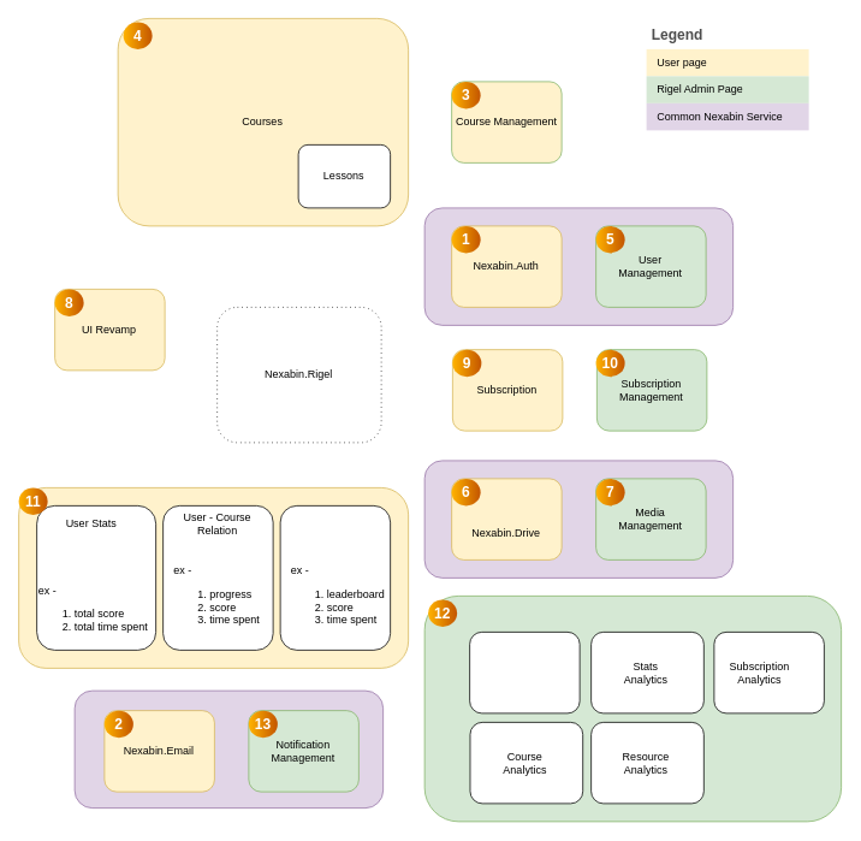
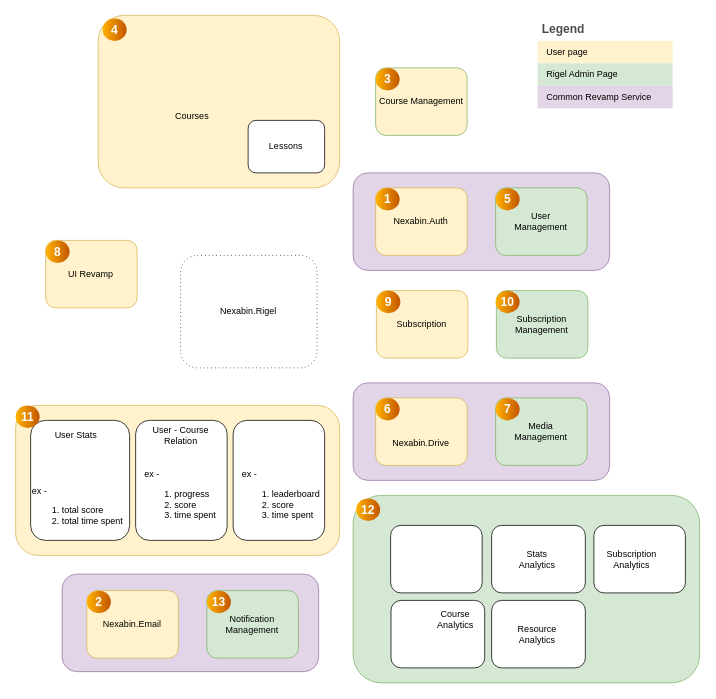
  <mxCell id="0" />
  <mxCell id="1" parent="0" />
  <mxCell id="2" value="" style="rounded=1;whiteSpace=wrap;html=1;fillColor=#d5e8d4;strokeColor=#82b366;" parent="1" vertex="1"><mxGeometry x="470" y="660" width="462" height="250" as="geometry" /></mxCell>
  <mxCell id="3" value="" style="rounded=1;whiteSpace=wrap;html=1;fillColor=#e1d5e7;strokeColor=#9673a6;" parent="1" vertex="1"><mxGeometry x="470" y="510" width="342" height="130" as="geometry" /></mxCell>
  <mxCell id="4" value="" style="rounded=1;whiteSpace=wrap;html=1;fillColor=#e1d5e7;strokeColor=#9673a6;" parent="1" vertex="1"><mxGeometry x="470" y="230" width="342" height="130" as="geometry" /></mxCell>
  <mxCell id="5" value="" style="rounded=1;whiteSpace=wrap;html=1;fillColor=#fff2cc;strokeColor=#d6b656;" parent="1" vertex="1"><mxGeometry x="130" y="20" width="322" height="230" as="geometry" /></mxCell>
  <mxCell id="6" value="" style="rounded=1;whiteSpace=wrap;html=1;dashed=1;dashPattern=1 4;" parent="1" vertex="1"><mxGeometry x="240" y="340" width="182" height="150" as="geometry" /></mxCell>
  <mxCell id="7" value="Nexabin.Rigel" style="text;html=1;align=center;verticalAlign=middle;resizable=0;points=[];autosize=1;strokeColor=none;fillColor=none;" parent="1" vertex="1"><mxGeometry x="280" y="400" width="100" height="30" as="geometry" /></mxCell>
  <mxCell id="8" value="" style="group" parent="1" vertex="1" connectable="0"><mxGeometry x="330" y="160" width="102" height="70" as="geometry" /></mxCell>
  <mxCell id="9" value="" style="rounded=1;whiteSpace=wrap;html=1;" parent="8" vertex="1"><mxGeometry width="102" height="70" as="geometry" /></mxCell>
  <mxCell id="10" value="Lessons" style="text;html=1;align=center;verticalAlign=middle;resizable=0;points=[];autosize=1;strokeColor=none;fillColor=none;" parent="8" vertex="1"><mxGeometry x="15.003" y="20.003" width="70" height="30" as="geometry" /></mxCell>
- <mxCell id="11" value="Courses" style="text;html=1;align=center;verticalAlign=middle;resizable=0;points=[];autosize=1;strokeColor=none;fillColor=none;" parent="1" vertex="1"><mxGeometry x="255" y="120" width="70" height="30" as="geometry" /></mxCell>
+ <mxCell id="11" value="Courses" style="text;html=1;align=center;verticalAlign=middle;resizable=0;points=[];autosize=1;strokeColor=none;fillColor=none;" parent="1" vertex="1"><mxGeometry x="220" y="140" width="70" height="30" as="geometry" /></mxCell>
  <mxCell id="12" value="" style="group" parent="1" vertex="1" connectable="0"><mxGeometry x="501" y="387" width="122" height="90" as="geometry" /></mxCell>
  <mxCell id="13" value="" style="rounded=1;whiteSpace=wrap;html=1;fillColor=#fff2cc;strokeColor=#d6b656;" parent="12" vertex="1"><mxGeometry width="122" height="90" as="geometry" /></mxCell>
  <mxCell id="14" value="Subscription" style="text;html=1;align=center;verticalAlign=middle;resizable=0;points=[];autosize=1;strokeColor=none;fillColor=none;" parent="12" vertex="1"><mxGeometry x="15" y="30" width="90" height="30" as="geometry" /></mxCell>
  <mxCell id="15" value="9" style="ellipse;whiteSpace=wrap;html=1;aspect=fixed;rotation=0;gradientColor=#C35500;strokeColor=none;gradientDirection=east;fillColor=#FFB300;rounded=0;pointerEvents=0;fontFamily=Helvetica;fontSize=16;fontColor=#FFFFFF;spacingTop=4;spacingBottom=4;spacingLeft=4;spacingRight=4;points=[];fontStyle=1" parent="12" vertex="1"><mxGeometry width="32" height="30" as="geometry" /></mxCell>
  <mxCell id="16" value="" style="group" parent="1" vertex="1" connectable="0"><mxGeometry x="661" y="387" width="122" height="90" as="geometry" /></mxCell>
  <mxCell id="17" value="" style="rounded=1;whiteSpace=wrap;html=1;fillColor=#d5e8d4;strokeColor=#82b366;" parent="16" vertex="1"><mxGeometry width="122" height="90" as="geometry" /></mxCell>
  <mxCell id="18" value="Subscription&lt;div&gt;Management&lt;/div&gt;" style="text;html=1;align=center;verticalAlign=middle;resizable=0;points=[];autosize=1;strokeColor=none;fillColor=none;" parent="16" vertex="1"><mxGeometry x="15" y="25" width="90" height="40" as="geometry" /></mxCell>
  <mxCell id="19" value="10" style="ellipse;whiteSpace=wrap;html=1;aspect=fixed;rotation=0;gradientColor=#C35500;strokeColor=none;gradientDirection=east;fillColor=#FFB300;rounded=0;pointerEvents=0;fontFamily=Helvetica;fontSize=16;fontColor=#FFFFFF;spacingTop=4;spacingBottom=4;spacingLeft=4;spacingRight=4;points=[];fontStyle=1" parent="16" vertex="1"><mxGeometry x="-1" width="32" height="30" as="geometry" /></mxCell>
  <mxCell id="20" value="" style="group" parent="1" vertex="1" connectable="0"><mxGeometry x="660" y="250" width="122" height="90" as="geometry" /></mxCell>
  <mxCell id="21" value="" style="rounded=1;whiteSpace=wrap;html=1;fillColor=#d5e8d4;strokeColor=#82b366;" parent="20" vertex="1"><mxGeometry width="122" height="90" as="geometry" /></mxCell>
  <mxCell id="22" value="User&lt;div&gt;Management&lt;/div&gt;" style="text;html=1;align=center;verticalAlign=middle;resizable=0;points=[];autosize=1;strokeColor=none;fillColor=none;" parent="20" vertex="1"><mxGeometry x="15" y="25" width="90" height="40" as="geometry" /></mxCell>
  <mxCell id="23" value="5" style="ellipse;whiteSpace=wrap;html=1;aspect=fixed;rotation=0;gradientColor=#C35500;strokeColor=none;gradientDirection=east;fillColor=#FFB300;rounded=0;pointerEvents=0;fontFamily=Helvetica;fontSize=16;fontColor=#FFFFFF;spacingTop=4;spacingBottom=4;spacingLeft=4;spacingRight=4;points=[];fontStyle=1" parent="20" vertex="1"><mxGeometry width="32" height="30" as="geometry" /></mxCell>
  <mxCell id="24" value="" style="group" parent="1" vertex="1" connectable="0"><mxGeometry x="500" y="90" width="122" height="90" as="geometry" /></mxCell>
  <mxCell id="25" value="Course Management" style="rounded=1;whiteSpace=wrap;html=1;fillColor=#fff2cc;strokeColor=#82b366;" parent="24" vertex="1"><mxGeometry width="122" height="90" as="geometry" /></mxCell>
  <mxCell id="26" value="3" style="ellipse;whiteSpace=wrap;html=1;aspect=fixed;rotation=0;gradientColor=#C35500;strokeColor=none;gradientDirection=east;fillColor=#FFB300;rounded=0;pointerEvents=0;fontFamily=Helvetica;fontSize=16;fontColor=#FFFFFF;spacingTop=4;spacingBottom=4;spacingLeft=4;spacingRight=4;points=[];fontStyle=1" parent="24" vertex="1"><mxGeometry width="32" height="30" as="geometry" /></mxCell>
  <mxCell id="27" value="Legend" style="shape=table;startSize=30;container=1;collapsible=0;childLayout=tableLayout;fontSize=16;align=left;verticalAlign=top;fillColor=none;strokeColor=none;fontColor=#4D4D4D;fontStyle=1;spacingLeft=6;spacing=0;resizable=0;" parent="1" vertex="1"><mxGeometry x="716" y="24" width="180" height="120" as="geometry" /></mxCell>
  <mxCell id="28" value="" style="shape=tableRow;horizontal=0;startSize=0;swimlaneHead=0;swimlaneBody=0;strokeColor=inherit;top=0;left=0;bottom=0;right=0;collapsible=0;dropTarget=0;fillColor=none;points=[[0,0.5],[1,0.5]];portConstraint=eastwest;fontSize=12;" parent="27" vertex="1"><mxGeometry y="30" width="180" height="30" as="geometry" /></mxCell>
  <mxCell id="29" value="User page" style="shape=partialRectangle;html=1;whiteSpace=wrap;connectable=0;strokeColor=#d6b656;overflow=hidden;fillColor=#fff2cc;top=0;left=0;bottom=0;right=0;pointerEvents=1;fontSize=12;align=left;spacingLeft=10;spacingRight=4;" parent="28" vertex="1"><mxGeometry width="180" height="30" as="geometry"><mxRectangle width="180" height="30" as="alternateBounds" /></mxGeometry></mxCell>
  <mxCell id="30" value="" style="shape=tableRow;horizontal=0;startSize=0;swimlaneHead=0;swimlaneBody=0;strokeColor=inherit;top=0;left=0;bottom=0;right=0;collapsible=0;dropTarget=0;fillColor=none;points=[[0,0.5],[1,0.5]];portConstraint=eastwest;fontSize=12;" parent="27" vertex="1"><mxGeometry y="60" width="180" height="30" as="geometry" /></mxCell>
  <mxCell id="31" value="Rigel Admin Page" style="shape=partialRectangle;html=1;whiteSpace=wrap;connectable=0;strokeColor=#82b366;overflow=hidden;fillColor=#d5e8d4;top=0;left=0;bottom=0;right=0;pointerEvents=1;fontSize=12;align=left;spacingLeft=10;spacingRight=4;" parent="30" vertex="1"><mxGeometry width="180" height="30" as="geometry"><mxRectangle width="180" height="30" as="alternateBounds" /></mxGeometry></mxCell>
  <mxCell id="32" value="" style="shape=tableRow;horizontal=0;startSize=0;swimlaneHead=0;swimlaneBody=0;strokeColor=inherit;top=0;left=0;bottom=0;right=0;collapsible=0;dropTarget=0;fillColor=none;points=[[0,0.5],[1,0.5]];portConstraint=eastwest;fontSize=12;" parent="27" vertex="1"><mxGeometry y="90" width="180" height="30" as="geometry" /></mxCell>
- <mxCell id="33" value="Common Nexabin Service" style="shape=partialRectangle;html=1;whiteSpace=wrap;connectable=0;strokeColor=#9673a6;overflow=hidden;fillColor=#e1d5e7;top=0;left=0;bottom=0;right=0;pointerEvents=1;fontSize=12;align=left;spacingLeft=10;spacingRight=4;" parent="32" vertex="1"><mxGeometry width="180" height="30" as="geometry"><mxRectangle width="180" height="30" as="alternateBounds" /></mxGeometry></mxCell>
+ <mxCell id="33" value="Common Revamp Service" style="shape=partialRectangle;html=1;whiteSpace=wrap;connectable=0;strokeColor=#9673a6;overflow=hidden;fillColor=#e1d5e7;top=0;left=0;bottom=0;right=0;pointerEvents=1;fontSize=12;align=left;spacingLeft=10;spacingRight=4;" parent="32" vertex="1"><mxGeometry width="180" height="30" as="geometry"><mxRectangle width="180" height="30" as="alternateBounds" /></mxGeometry></mxCell>
  <mxCell id="34" value="" style="rounded=1;whiteSpace=wrap;html=1;fillColor=#fff2cc;strokeColor=#d6b656;" parent="1" vertex="1"><mxGeometry x="20" y="540" width="432" height="200" as="geometry" /></mxCell>
  <mxCell id="35" value="" style="group" parent="1" vertex="1" connectable="0"><mxGeometry x="180" y="560" width="132" height="160" as="geometry" /></mxCell>
  <mxCell id="36" value="" style="rounded=1;whiteSpace=wrap;html=1;" parent="35" vertex="1"><mxGeometry width="122" height="160" as="geometry" /></mxCell>
  <mxCell id="37" value="User - Course&lt;div&gt;Relation&lt;/div&gt;" style="text;html=1;align=center;verticalAlign=middle;resizable=0;points=[];autosize=1;strokeColor=none;fillColor=none;" parent="35" vertex="1"><mxGeometry x="10" width="100" height="40" as="geometry" /></mxCell>
  <mxCell id="38" value="ex -&amp;nbsp;&lt;div&gt;&lt;ol&gt;&lt;li&gt;progress&lt;br&gt;&lt;/li&gt;&lt;li&gt;score&lt;br&gt;&lt;/li&gt;&lt;li&gt;time spent&lt;br&gt;&lt;/li&gt;&lt;/ol&gt;&lt;/div&gt;" style="text;html=1;align=left;verticalAlign=middle;resizable=0;points=[];autosize=1;strokeColor=none;fillColor=none;" parent="35" vertex="1"><mxGeometry x="10" y="60" width="120" height="90" as="geometry" /></mxCell>
  <mxCell id="39" value="" style="group" parent="1" vertex="1" connectable="0"><mxGeometry x="310" y="560" width="142" height="160" as="geometry" /></mxCell>
  <mxCell id="40" value="" style="rounded=1;whiteSpace=wrap;html=1;" parent="39" vertex="1"><mxGeometry width="122" height="160" as="geometry" /></mxCell>
  <mxCell id="41" value="ex -&amp;nbsp;&lt;div&gt;&lt;ol&gt;&lt;li&gt;leaderboard&lt;br&gt;&lt;/li&gt;&lt;li&gt;score&lt;br&gt;&lt;/li&gt;&lt;li&gt;time spent&lt;br&gt;&lt;/li&gt;&lt;/ol&gt;&lt;/div&gt;" style="text;html=1;align=left;verticalAlign=middle;resizable=0;points=[];autosize=1;strokeColor=none;fillColor=none;" parent="39" vertex="1"><mxGeometry x="10" y="60" width="130" height="90" as="geometry" /></mxCell>
  <mxCell id="42" value="" style="group" parent="1" vertex="1" connectable="0"><mxGeometry x="40" y="560" width="152" height="160" as="geometry" /></mxCell>
  <mxCell id="43" value="" style="rounded=1;whiteSpace=wrap;html=1;" parent="42" vertex="1"><mxGeometry width="132" height="160" as="geometry" /></mxCell>
  <mxCell id="44" value="User Stats" style="text;html=1;align=center;verticalAlign=middle;resizable=0;points=[];autosize=1;strokeColor=none;fillColor=none;" parent="42" vertex="1"><mxGeometry x="20" y="5" width="80" height="30" as="geometry" /></mxCell>
  <mxCell id="45" value="ex -&amp;nbsp;&lt;div&gt;&lt;ol&gt;&lt;li&gt;total score&lt;br&gt;&lt;/li&gt;&lt;li&gt;total time spent&lt;/li&gt;&lt;/ol&gt;&lt;/div&gt;" style="text;html=1;align=left;verticalAlign=middle;resizable=0;points=[];autosize=1;strokeColor=none;fillColor=none;" parent="42" vertex="1"><mxGeometry y="80" width="140" height="80" as="geometry" /></mxCell>
  <mxCell id="46" value="" style="group" parent="1" vertex="1" connectable="0"><mxGeometry x="500" y="530" width="122" height="90" as="geometry" /></mxCell>
  <mxCell id="47" value="" style="rounded=1;whiteSpace=wrap;html=1;fillColor=#fff2cc;strokeColor=#d6b656;" parent="46" vertex="1"><mxGeometry width="122" height="90" as="geometry" /></mxCell>
  <mxCell id="48" value="Nexabin.Drive" style="text;html=1;align=center;verticalAlign=middle;resizable=0;points=[];autosize=1;strokeColor=none;fillColor=none;" parent="46" vertex="1"><mxGeometry x="10" y="45" width="100" height="30" as="geometry" /></mxCell>
  <mxCell id="49" value="6" style="ellipse;whiteSpace=wrap;html=1;aspect=fixed;rotation=0;gradientColor=#C35500;strokeColor=none;gradientDirection=east;fillColor=#FFB300;rounded=0;pointerEvents=0;fontFamily=Helvetica;fontSize=16;fontColor=#FFFFFF;spacingTop=4;spacingBottom=4;spacingLeft=4;spacingRight=4;points=[];fontStyle=1" parent="46" vertex="1"><mxGeometry width="32" height="30" as="geometry" /></mxCell>
  <mxCell id="50" value="" style="group" parent="1" vertex="1" connectable="0"><mxGeometry x="660" y="530" width="122" height="90" as="geometry" /></mxCell>
  <mxCell id="51" value="" style="rounded=1;whiteSpace=wrap;html=1;fillColor=#d5e8d4;strokeColor=#82b366;" parent="50" vertex="1"><mxGeometry width="122" height="90" as="geometry" /></mxCell>
  <mxCell id="52" value="Media&lt;div&gt;Management&lt;/div&gt;" style="text;html=1;align=center;verticalAlign=middle;resizable=0;points=[];autosize=1;strokeColor=none;fillColor=none;" parent="50" vertex="1"><mxGeometry x="15" y="25" width="90" height="40" as="geometry" /></mxCell>
  <mxCell id="53" value="7" style="ellipse;whiteSpace=wrap;html=1;aspect=fixed;rotation=0;gradientColor=#C35500;strokeColor=none;gradientDirection=east;fillColor=#FFB300;rounded=0;pointerEvents=0;fontFamily=Helvetica;fontSize=16;fontColor=#FFFFFF;spacingTop=4;spacingBottom=4;spacingLeft=4;spacingRight=4;points=[];fontStyle=1" parent="50" vertex="1"><mxGeometry width="32" height="30" as="geometry" /></mxCell>
  <mxCell id="54" value="" style="rounded=1;whiteSpace=wrap;html=1;fillColor=#fff2cc;strokeColor=#d6b656;" parent="1" vertex="1"><mxGeometry x="500" y="250" width="122" height="90" as="geometry" /></mxCell>
  <mxCell id="55" value="Nexabin.Auth" style="text;html=1;align=center;verticalAlign=middle;resizable=0;points=[];autosize=1;strokeColor=none;fillColor=none;" parent="1" vertex="1"><mxGeometry x="510" y="280" width="100" height="30" as="geometry" /></mxCell>
  <mxCell id="56" value="1" style="ellipse;whiteSpace=wrap;html=1;aspect=fixed;rotation=0;gradientColor=#C35500;strokeColor=none;gradientDirection=east;fillColor=#FFB300;rounded=0;pointerEvents=0;fontFamily=Helvetica;fontSize=16;fontColor=#FFFFFF;spacingTop=4;spacingBottom=4;spacingLeft=4;spacingRight=4;points=[];fontStyle=1" parent="1" vertex="1"><mxGeometry x="500" y="250" width="32" height="30" as="geometry" /></mxCell>
  <mxCell id="57" value="4" style="ellipse;whiteSpace=wrap;html=1;aspect=fixed;rotation=0;gradientColor=#C35500;strokeColor=none;gradientDirection=east;fillColor=#FFB300;rounded=0;pointerEvents=0;fontFamily=Helvetica;fontSize=16;fontColor=#FFFFFF;spacingTop=4;spacingBottom=4;spacingLeft=4;spacingRight=4;points=[];fontStyle=1" parent="1" vertex="1"><mxGeometry x="136" y="24" width="32" height="30" as="geometry" /></mxCell>
  <mxCell id="58" value="12" style="ellipse;whiteSpace=wrap;html=1;aspect=fixed;rotation=0;gradientColor=#C35500;strokeColor=none;gradientDirection=east;fillColor=#FFB300;rounded=0;pointerEvents=0;fontFamily=Helvetica;fontSize=16;fontColor=#FFFFFF;spacingTop=4;spacingBottom=4;spacingLeft=4;spacingRight=4;points=[];fontStyle=1" parent="1" vertex="1"><mxGeometry x="474" y="664" width="32" height="30" as="geometry" /></mxCell>
  <mxCell id="59" value="" style="rounded=1;whiteSpace=wrap;html=1;" parent="1" vertex="1"><mxGeometry x="791" y="700" width="122" height="90" as="geometry" /></mxCell>
  <mxCell id="60" value="Subscription&lt;br&gt;&lt;div&gt;Analytics&lt;/div&gt;" style="text;html=1;align=center;verticalAlign=middle;resizable=0;points=[];autosize=1;strokeColor=none;fillColor=none;" parent="1" vertex="1"><mxGeometry x="796" y="725" width="90" height="40" as="geometry" /></mxCell>
  <mxCell id="61" value="" style="rounded=1;whiteSpace=wrap;html=1;" parent="1" vertex="1"><mxGeometry x="520" y="700" width="122" height="90" as="geometry" /></mxCell>
  <mxCell id="62" value="" style="group" parent="1" vertex="1" connectable="0"><mxGeometry x="520.488" y="800" width="124.927" height="90" as="geometry" /></mxCell>
  <mxCell id="63" value="" style="rounded=1;whiteSpace=wrap;html=1;" parent="62" vertex="1"><mxGeometry width="124.927" height="90" as="geometry" /></mxCell>
- <mxCell id="64" value="Course&lt;div&gt;Analytics&lt;/div&gt;" style="text;html=1;align=center;verticalAlign=middle;resizable=0;points=[];autosize=1;strokeColor=none;fillColor=none;" parent="62" vertex="1"><mxGeometry x="25.61" y="25" width="70" height="40" as="geometry" /></mxCell>
+ <mxCell id="64" value="Course&lt;div&gt;Analytics&lt;/div&gt;" style="text;html=1;align=center;verticalAlign=middle;resizable=0;points=[];autosize=1;strokeColor=none;fillColor=none;" parent="62" vertex="1"><mxGeometry x="50.61" y="5" width="70" height="40" as="geometry" /></mxCell>
  <mxCell id="65" value="" style="group" parent="1" vertex="1" connectable="0"><mxGeometry x="654.683" y="700" width="124.927" height="90" as="geometry" /></mxCell>
  <mxCell id="66" value="" style="rounded=1;whiteSpace=wrap;html=1;" parent="65" vertex="1"><mxGeometry width="124.927" height="90" as="geometry" /></mxCell>
  <mxCell id="67" value="Stats&lt;br&gt;&lt;div&gt;Analytics&lt;/div&gt;" style="text;html=1;align=center;verticalAlign=middle;resizable=0;points=[];autosize=1;strokeColor=none;fillColor=none;" parent="65" vertex="1"><mxGeometry x="25.61" y="25" width="70" height="40" as="geometry" /></mxCell>
  <mxCell id="68" value="" style="group" parent="1" vertex="1" connectable="0"><mxGeometry x="654.683" y="800" width="124.927" height="90" as="geometry" /></mxCell>
  <mxCell id="69" value="" style="rounded=1;whiteSpace=wrap;html=1;" parent="68" vertex="1"><mxGeometry width="124.927" height="90" as="geometry" /></mxCell>
  <mxCell id="70" value="Resource&lt;br&gt;&lt;div&gt;Analytics&lt;/div&gt;" style="text;html=1;align=center;verticalAlign=middle;resizable=0;points=[];autosize=1;strokeColor=none;fillColor=none;" parent="68" vertex="1"><mxGeometry x="25.61" y="25" width="70" height="40" as="geometry" /></mxCell>
  <mxCell id="71" value="" style="group" parent="1" vertex="1" connectable="0"><mxGeometry x="60" y="320" width="122" height="90" as="geometry" /></mxCell>
  <mxCell id="72" value="" style="rounded=1;whiteSpace=wrap;html=1;fillColor=#fff2cc;strokeColor=#d6b656;" parent="71" vertex="1"><mxGeometry width="122" height="90" as="geometry" /></mxCell>
  <mxCell id="73" value="UI Revamp" style="text;html=1;align=center;verticalAlign=middle;resizable=0;points=[];autosize=1;strokeColor=none;fillColor=none;" parent="71" vertex="1"><mxGeometry x="20" y="30" width="80" height="30" as="geometry" /></mxCell>
  <mxCell id="74" value="8" style="ellipse;whiteSpace=wrap;html=1;aspect=fixed;rotation=0;gradientColor=#C35500;strokeColor=none;gradientDirection=east;fillColor=#FFB300;rounded=0;pointerEvents=0;fontFamily=Helvetica;fontSize=16;fontColor=#FFFFFF;spacingTop=4;spacingBottom=4;spacingLeft=4;spacingRight=4;points=[];fontStyle=1" parent="71" vertex="1"><mxGeometry width="32" height="30" as="geometry" /></mxCell>
  <mxCell id="75" value="11" style="ellipse;whiteSpace=wrap;html=1;aspect=fixed;rotation=0;gradientColor=#C35500;strokeColor=none;gradientDirection=east;fillColor=#FFB300;rounded=0;pointerEvents=0;fontFamily=Helvetica;fontSize=16;fontColor=#FFFFFF;spacingTop=4;spacingBottom=4;spacingLeft=4;spacingRight=4;points=[];fontStyle=1" parent="1" vertex="1"><mxGeometry x="20" y="540" width="32" height="30" as="geometry" /></mxCell>
  <mxCell id="76" value="" style="rounded=1;whiteSpace=wrap;html=1;fillColor=#e1d5e7;strokeColor=#9673a6;" parent="1" vertex="1"><mxGeometry x="82" y="765" width="342" height="130" as="geometry" /></mxCell>
  <mxCell id="77" value="" style="group" parent="1" vertex="1" connectable="0"><mxGeometry x="115" y="787" width="122" height="90" as="geometry" /></mxCell>
  <mxCell id="78" value="" style="rounded=1;whiteSpace=wrap;html=1;fillColor=#fff2cc;strokeColor=#d6b656;" parent="77" vertex="1"><mxGeometry width="122" height="90" as="geometry" /></mxCell>
  <mxCell id="79" value="Nexabin.Email" style="text;html=1;align=center;verticalAlign=middle;resizable=0;points=[];autosize=1;strokeColor=none;fillColor=none;" parent="77" vertex="1"><mxGeometry x="10" y="30" width="100" height="30" as="geometry" /></mxCell>
  <mxCell id="80" value="2" style="ellipse;whiteSpace=wrap;html=1;aspect=fixed;rotation=0;gradientColor=#C35500;strokeColor=none;gradientDirection=east;fillColor=#FFB300;rounded=0;pointerEvents=0;fontFamily=Helvetica;fontSize=16;fontColor=#FFFFFF;spacingTop=4;spacingBottom=4;spacingLeft=4;spacingRight=4;points=[];fontStyle=1" parent="77" vertex="1"><mxGeometry width="32" height="30" as="geometry" /></mxCell>
  <mxCell id="81" value="" style="group" parent="1" vertex="1" connectable="0"><mxGeometry x="275" y="787" width="122" height="90" as="geometry" /></mxCell>
  <mxCell id="82" value="" style="rounded=1;whiteSpace=wrap;html=1;fillColor=#d5e8d4;strokeColor=#82b366;" parent="81" vertex="1"><mxGeometry width="122" height="90" as="geometry" /></mxCell>
  <mxCell id="83" value="&lt;div&gt;Notification&lt;/div&gt;&lt;div&gt;Management&lt;/div&gt;" style="text;html=1;align=center;verticalAlign=middle;resizable=0;points=[];autosize=1;strokeColor=none;fillColor=none;" parent="81" vertex="1"><mxGeometry x="15" y="25" width="90" height="40" as="geometry" /></mxCell>
  <mxCell id="84" value="13" style="ellipse;whiteSpace=wrap;html=1;aspect=fixed;rotation=0;gradientColor=#C35500;strokeColor=none;gradientDirection=east;fillColor=#FFB300;rounded=0;pointerEvents=0;fontFamily=Helvetica;fontSize=16;fontColor=#FFFFFF;spacingTop=4;spacingBottom=4;spacingLeft=4;spacingRight=4;points=[];fontStyle=1" parent="81" vertex="1"><mxGeometry width="32" height="30" as="geometry" /></mxCell>
